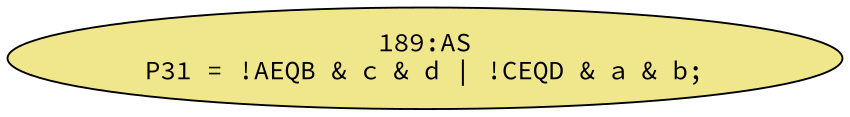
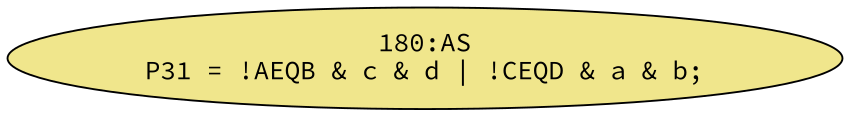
  strict digraph {
    fontname="Source Code Pro"
-   n1 [ast="<pyverilog.vparser.ast.Assign object at 0x7f14ceed8a90>" def_var="['P31']" fillcolor=khaki label="189:AS\nP31 = !AEQB & c & d | !CEQD & a & b;" statements="[]" style=filled typ=Assign use_var="['AEQB', 'c', 'd', 'CEQD', 'a', 'b']" color=black fontname="Source Code Pro"]
+   n1 [ast="<pyverilog.vparser.ast.Assign object at 0x7f14ceed8a90>" def_var="['P31']" fillcolor=khaki label="180:AS\nP31 = !AEQB & c & d | !CEQD & a & b;" statements="[]" style=filled typ=Assign use_var="['AEQB', 'c', 'd', 'CEQD', 'a', 'b']" color=black fontname="Source Code Pro"]
  }
